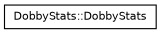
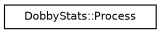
  digraph {
    rankdir=LR
-   n1 [color=black fillcolor=white fontname=Helvetica fontsize=10 height=0.2 label="DobbyStats::DobbyStats" shape=record style=filled width=0.4]
+   n1 [color=black fillcolor=white fontname=Helvetica fontsize=10 height=0.2 label="DobbyStats::Process" shape=record style=filled width=0.4]
  }
